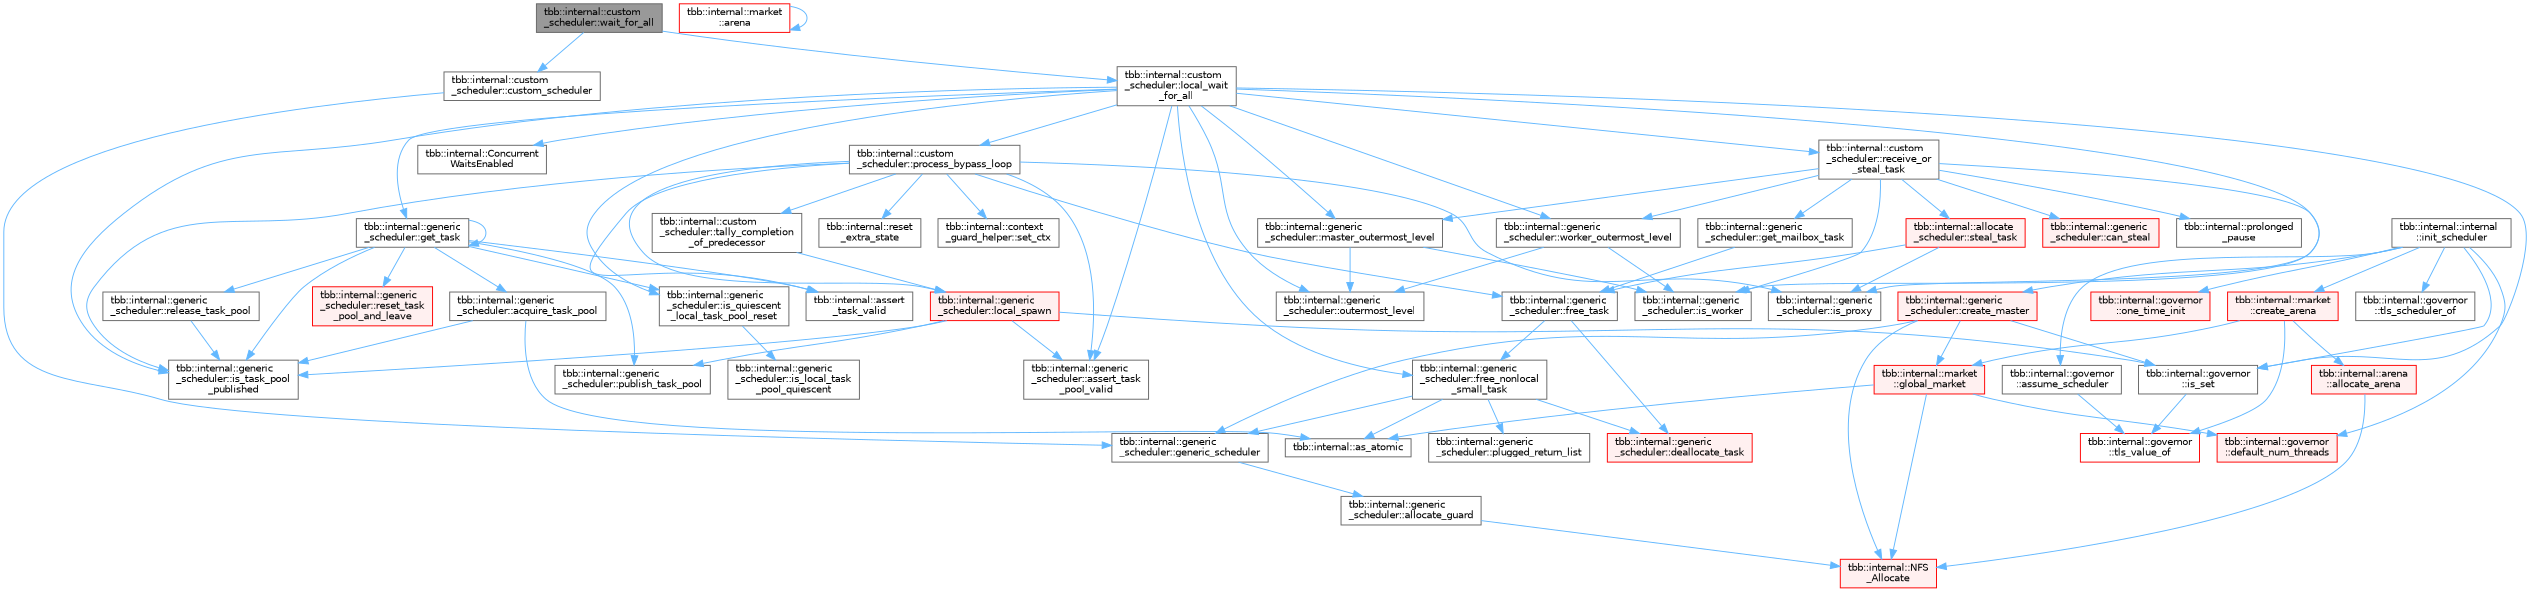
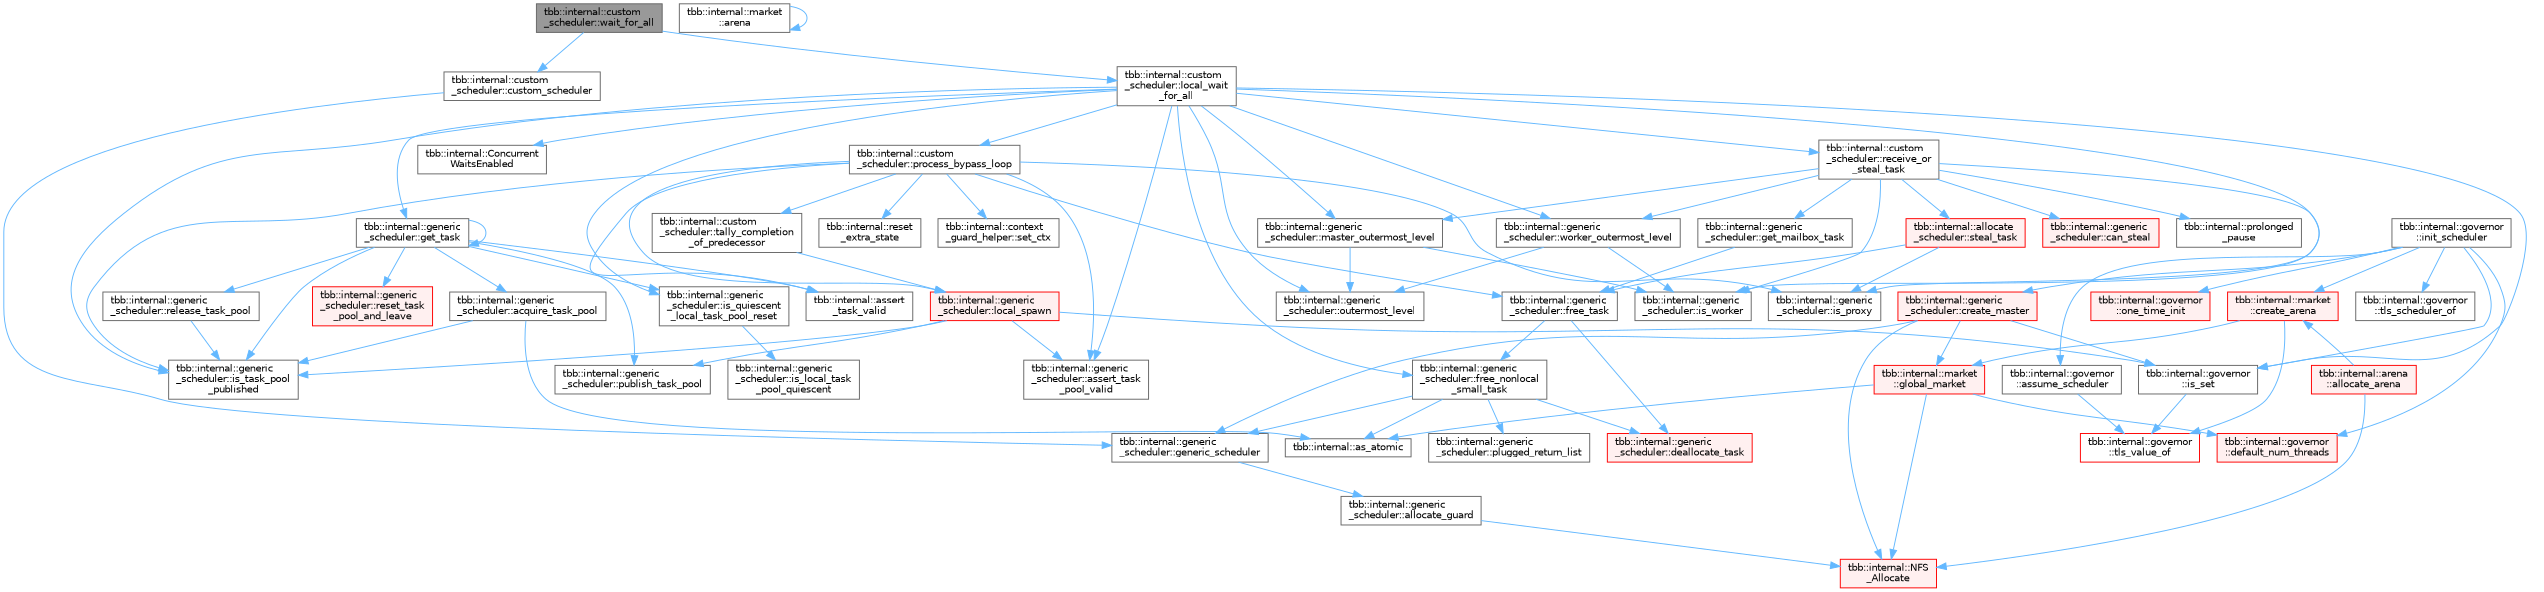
  digraph {
    rankdir=TB
    node [color=grey40 fillcolor=white fontname=Helvetica fontsize=10 shape=box style=filled]
    edge [color=steelblue1 fontname=Helvetica fontsize=10 labelfontname=Helvetica labelfontsize=10 style=solid]
    n1 [color=gray40 fillcolor=grey60 fontcolor=black height=0.2 label="tbb::internal::custom\l_scheduler::wait_for_all" width=0.4]
    n2 [height=0.2 label="tbb::internal::custom\l_scheduler::custom_scheduler" width=0.4]
    n3 [height=0.2 label="tbb::internal::custom\l_scheduler::local_wait\l_for_all" width=0.4]
    n4 [height=0.2 label="tbb::internal::generic\l_scheduler::generic_scheduler" width=0.4]
    n5 [height=0.2 label="tbb::internal::governor\l::is_set" width=0.4]
    n6 [height=0.2 label="tbb::internal::generic\l_scheduler::assert_task\l_pool_valid" width=0.4]
    n7 [height=0.2 label="tbb::internal::Concurrent\lWaitsEnabled" width=0.4]
    n8 [height=0.2 label="tbb::internal::generic\l_scheduler::free_nonlocal\l_small_task" width=0.4]
    n9 [height=0.2 label="tbb::internal::generic\l_scheduler::get_task" width=0.4]
    n10 [height=0.2 label="tbb::internal::generic\l_scheduler::is_task_pool\l_published" width=0.4]
    n11 [height=0.2 label="tbb::internal::generic\l_scheduler::is_quiescent\l_local_task_pool_reset" width=0.4]
    n12 [height=0.2 label="tbb::internal::generic\l_scheduler::is_worker" width=0.4]
    n13 [height=0.2 label="tbb::internal::generic\l_scheduler::master_outermost_level" width=0.4]
    n14 [height=0.2 label="tbb::internal::generic\l_scheduler::outermost_level" width=0.4]
    n15 [height=0.2 label="tbb::internal::custom\l_scheduler::process_bypass_loop" width=0.4]
    n16 [height=0.2 label="tbb::internal::custom\l_scheduler::receive_or\l_steal_task" width=0.4]
    n17 [height=0.2 label="tbb::internal::generic\l_scheduler::worker_outermost_level" width=0.4]
    n18 [height=0.2 label="tbb::internal::generic\l_scheduler::allocate_guard" width=0.4]
    n19 [color=red fillcolor="#FFF0F0" height=0.2 label="tbb::internal::NFS\l_Allocate" width=0.4]
    n20 [color=red height=0.2 label="tbb::internal::governor\l::tls_value_of" width=0.4]
-   n21 [height=0.2 label="tbb::internal::internal\l::init_scheduler" width=0.4]
+   n21 [height=0.2 label="tbb::internal::governor\l::init_scheduler" width=0.4]
    n22 [height=0.2 label="tbb::internal::governor\l::tls_scheduler_of" width=0.4]
    n23 [height=0.2 label="tbb::internal::governor\l::assume_scheduler" width=0.4]
    n24 [color=red fillcolor="#FFF0F0" height=0.2 label="tbb::internal::market\l::create_arena" width=0.4]
    n25 [color=red fillcolor="#FFF0F0" height=0.2 label="tbb::internal::governor\l::default_num_threads" width=0.4]
    n26 [color=red fillcolor="#FFF0F0" height=0.2 label="tbb::internal::generic\l_scheduler::create_master" width=0.4]
    n27 [color=red fillcolor="#FFF0F0" height=0.2 label="tbb::internal::governor\l::one_time_init" width=0.4]
    n28 [color=red fillcolor="#FFF0F0" height=0.2 label="tbb::internal::arena\l::allocate_arena" width=0.4]
    n29 [color=red fillcolor="#FFF0F0" height=0.2 label="tbb::internal::market\l::global_market" width=0.4]
-   n30 [color=red height=0.2 label="tbb::internal::market\l::arena" width=0.4]
+   n30 [height=0.2 label="tbb::internal::market\l::arena" width=0.4]
    n31 [height=0.2 label="tbb::internal::as_atomic" width=0.4]
    n32 [color=red fillcolor="#FFF0F0" height=0.2 label="tbb::internal::generic\l_scheduler::deallocate_task" width=0.4]
    n33 [height=0.2 label="tbb::internal::generic\l_scheduler::plugged_return_list" width=0.4]
    n34 [height=0.2 label="tbb::internal::generic\l_scheduler::acquire_task_pool" width=0.4]
    n35 [height=0.2 label="tbb::internal::assert\l_task_valid" width=0.4]
    n36 [height=0.2 label="tbb::internal::generic\l_scheduler::publish_task_pool" width=0.4]
    n37 [height=0.2 label="tbb::internal::generic\l_scheduler::release_task_pool" width=0.4]
    n38 [color=red fillcolor="#FFF0F0" height=0.2 label="tbb::internal::generic\l_scheduler::reset_task\l_pool_and_leave" width=0.4]
    n39 [height=0.2 label="tbb::internal::generic\l_scheduler::is_local_task\l_pool_quiescent" width=0.4]
    n40 [height=0.2 label="tbb::internal::generic\l_scheduler::free_task" width=0.4]
    n41 [height=0.2 label="tbb::internal::generic\l_scheduler::is_proxy" width=0.4]
    n42 [color=red fillcolor="#FFF0F0" height=0.2 label="tbb::internal::generic\l_scheduler::local_spawn" width=0.4]
    n43 [height=0.2 label="tbb::internal::reset\l_extra_state" width=0.4]
    n44 [height=0.2 label="tbb::internal::context\l_guard_helper::set_ctx" width=0.4]
    n45 [height=0.2 label="tbb::internal::custom\l_scheduler::tally_completion\l_of_predecessor" width=0.4]
    n46 [color=red fillcolor="#FFF0F0" height=0.2 label="tbb::internal::generic\l_scheduler::can_steal" width=0.4]
    n47 [height=0.2 label="tbb::internal::generic\l_scheduler::get_mailbox_task" width=0.4]
    n48 [height=0.2 label="tbb::internal::prolonged\l_pause" width=0.4]
    n49 [color=red fillcolor="#FFF0F0" height=0.2 label="tbb::internal::allocate\l_scheduler::steal_task" width=0.4]
    n1 -> n2
    n1 -> n3
    n2 -> n4
    n3 -> n5
    n3 -> n6
    n3 -> n7
    n3 -> n8
    n3 -> n9
    n3 -> n10
    n3 -> n11
    n3 -> n12
    n3 -> n13
    n3 -> n14
    n3 -> n15
    n3 -> n16
    n3 -> n17
    n4 -> n18
    n5 -> n20
    n8 -> n4
    n8 -> n31
    n8 -> n32
    n8 -> n33
    n9 -> n9
    n9 -> n10
    n9 -> n11
    n9 -> n34
    n9 -> n35
    n9 -> n36
    n9 -> n37
    n9 -> n38
    n11 -> n39
    n13 -> n12
    n13 -> n14
    n15 -> n6
    n15 -> n10
    n15 -> n35
    n15 -> n40
    n15 -> n41
    n15 -> n42
    n15 -> n43
    n15 -> n44
    n15 -> n45
    n16 -> n12
    n16 -> n13
    n16 -> n17
    n16 -> n41
    n16 -> n46
    n16 -> n47
    n16 -> n48
    n16 -> n49
    n17 -> n12
    n17 -> n14
    n18 -> n19
    n21 -> n5
    n21 -> n22
    n21 -> n23
    n21 -> n24
    n21 -> n25
    n21 -> n26
    n21 -> n27
    n23 -> n20
    n24 -> n20
-   n24 -> n28
+   n28 -> n24
    n24 -> n29
    n26 -> n4
    n26 -> n5
    n26 -> n19
    n26 -> n29
    n28 -> n19
    n29 -> n19
    n29 -> n25
    n29 -> n31
    n30 -> n30
    n34 -> n10
    n34 -> n31
    n37 -> n10
    n40 -> n8
    n40 -> n32
    n42 -> n5
    n42 -> n6
    n42 -> n10
    n42 -> n36
    n45 -> n42
    n47 -> n40
    n49 -> n40
    n49 -> n41
  }
